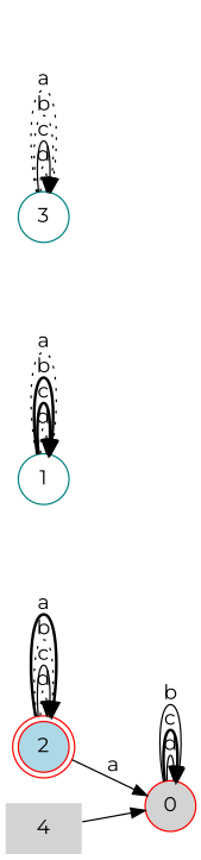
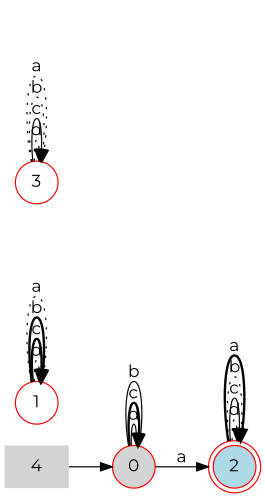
  digraph {
    fontname=Montserrat
    rankdir=LR
    node [color=red fillcolor=lightgrey fontname=Montserrat shape=circle style=filled]
    edge [fontname=Montserrat style=dotted]
    n1 [label=0]
    n2 [fillcolor=lightblue label=2 shape=doublecircle]
-   n3 [color=teal fillcolor=white label=1]
-   n4 [color=teal fillcolor=white label=3]
+   n3 [fillcolor=white label=1]
+   n4 [fillcolor=white label=3]
    4 [shape=plaintext]
    n1 -> n1 [label=d style=solid]
    n1 -> n1 [label=c style=bold]
    n1 -> n1 [label=b style=solid]
-   n2 -> n1 [label=a style=solid]
+   n1 -> n2 [label=a style=solid]
    n2 -> n2 [label=d]
    n2 -> n2 [label=c style=solid]
    n2 -> n2 [label=b]
    n2 -> n2 [label=a style=bold]
    n3 -> n3 [label=d]
    n3 -> n3 [label=c style=bold]
    n3 -> n3 [label=b style=bold]
    n3 -> n3 [label=a]
    n4 -> n4 [label=d]
    n4 -> n4 [label=c style=solid]
    n4 -> n4 [label=b]
    n4 -> n4 [label=a]
    4 -> n1 [style=solid]
  }
